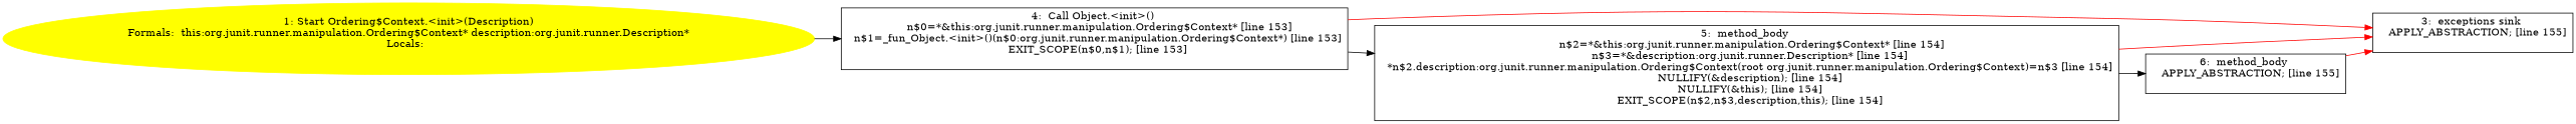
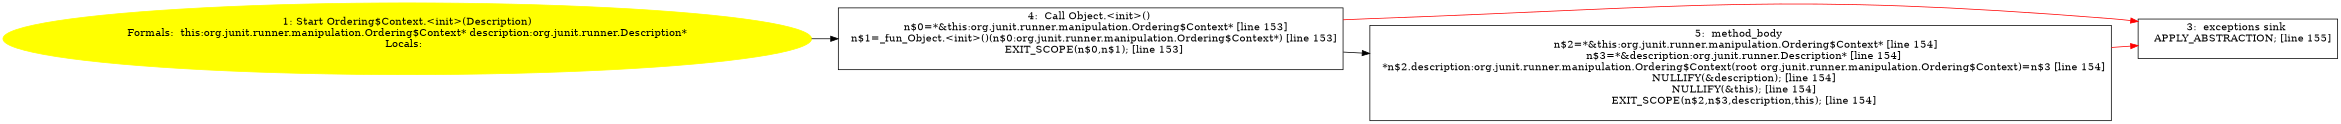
  digraph {
    rankdir=LR
    node [shape=box]
    n1 [color=yellow label="1: Start Ordering$Context.<init>(Description)\nFormals:  this:org.junit.runner.manipulation.Ordering$Context* description:org.junit.runner.Description*\nLocals:  \n  " style=filled shape=""]
    n2 [label="4:  Call Object.<init>() \n   n$0=*&this:org.junit.runner.manipulation.Ordering$Context* [line 153]\n  n$1=_fun_Object.<init>()(n$0:org.junit.runner.manipulation.Ordering$Context*) [line 153]\n  EXIT_SCOPE(n$0,n$1); [line 153]\n "]
    n3 [label="3:  exceptions sink \n   APPLY_ABSTRACTION; [line 155]\n "]
    n4 [label="5:  method_body \n   n$2=*&this:org.junit.runner.manipulation.Ordering$Context* [line 154]\n  n$3=*&description:org.junit.runner.Description* [line 154]\n  *n$2.description:org.junit.runner.manipulation.Ordering$Context(root org.junit.runner.manipulation.Ordering$Context)=n$3 [line 154]\n  NULLIFY(&description); [line 154]\n  NULLIFY(&this); [line 154]\n  EXIT_SCOPE(n$2,n$3,description,this); [line 154]\n "]
-   n5 [label="6:  method_body \n   APPLY_ABSTRACTION; [line 155]\n "]
    n1 -> n2
    n2 -> n3 [color=red]
    n2 -> n4
    n4 -> n3 [color=red]
-   n4 -> n5
-   n5 -> n3 [color=red]
  }
